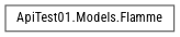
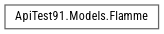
  digraph {
    rankdir=LR
    fontname="Roboto Condensed"
-   n1 [color=grey40 fillcolor=white fontname="Roboto Condensed" fontsize=10 height=0.2 label="ApiTest01.Models.Flamme" shape=box style=filled width=0.4]
+   n1 [color=grey40 fillcolor=white fontname="Roboto Condensed" fontsize=10 height=0.2 label="ApiTest91.Models.Flamme" shape=box style=filled width=0.4]
  }
